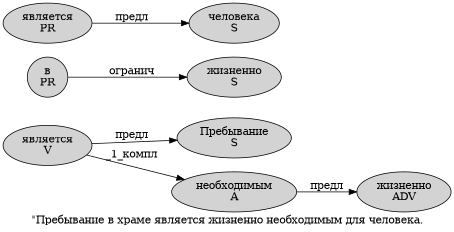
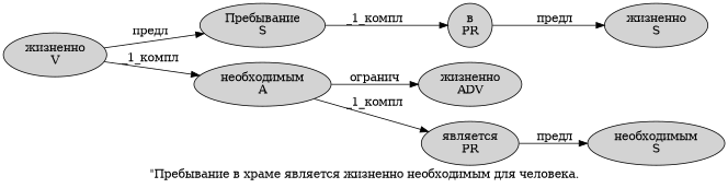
  digraph {
    label="\"Пребывание в храме является жизненно необходимым для человека."
    rankdir=LR
    node [fillcolor=lightgray penwidth=1 shape=ellipse style=filled]
    n1 [label="Пребывание\nS"]
    n2 [label="в\nPR"]
    n3 [label="жизненно\nS"]
-   n4 [label="является\nV"]
+   n4 [label="жизненно\nV"]
    n5 [label="необходимым\nA"]
    n6 [label="жизненно\nADV"]
    n7 [label="является\nPR"]
-   n8 [label="человека\nS"]
-   n2 -> n3 [label="огранич"]
+   n8 [label="необходимым\nS"]
+   n1 -> n2 [label="_1_компл"]
+   n2 -> n3 [label="предл"]
    n4 -> n1 [label="предл"]
    n4 -> n5 [label="_1_компл"]
-   n5 -> n6 [label="предл"]
+   n5 -> n6 [label="огранич"]
+   n5 -> n7 [label="_1_компл"]
    n7 -> n8 [label="предл"]
  }
